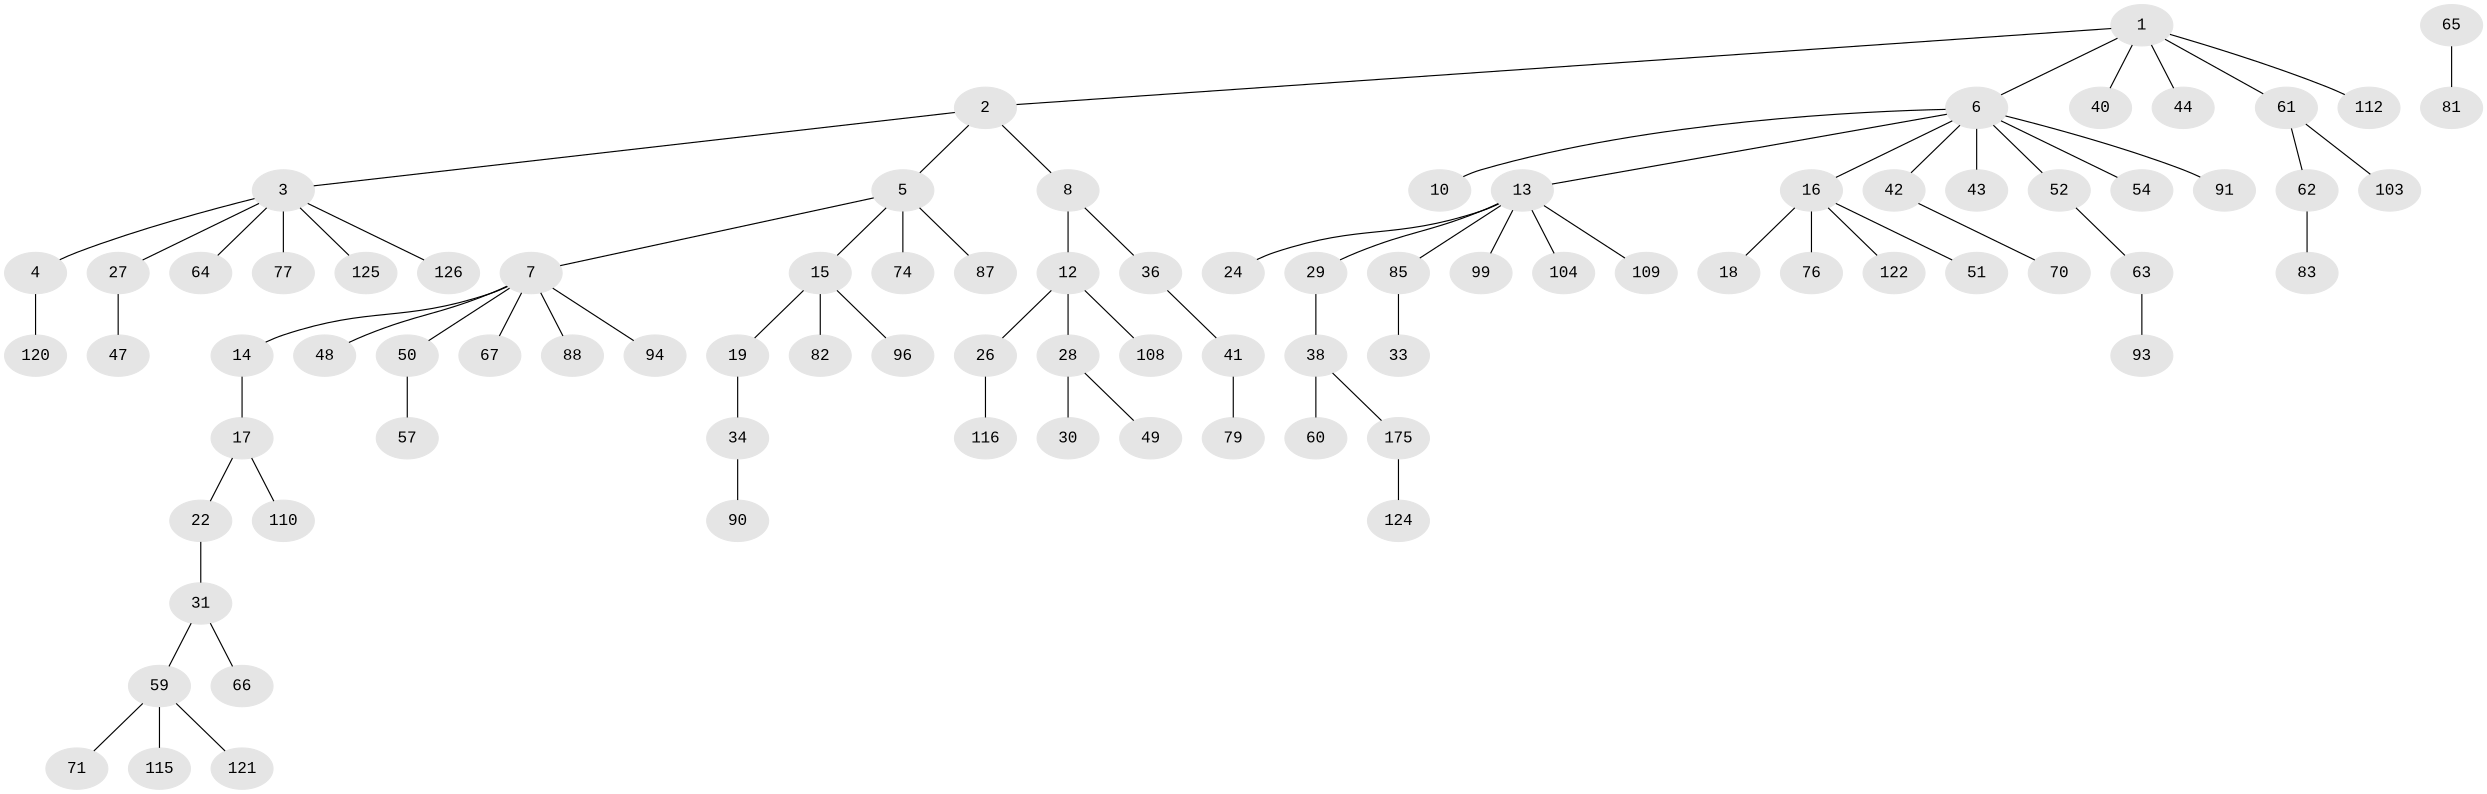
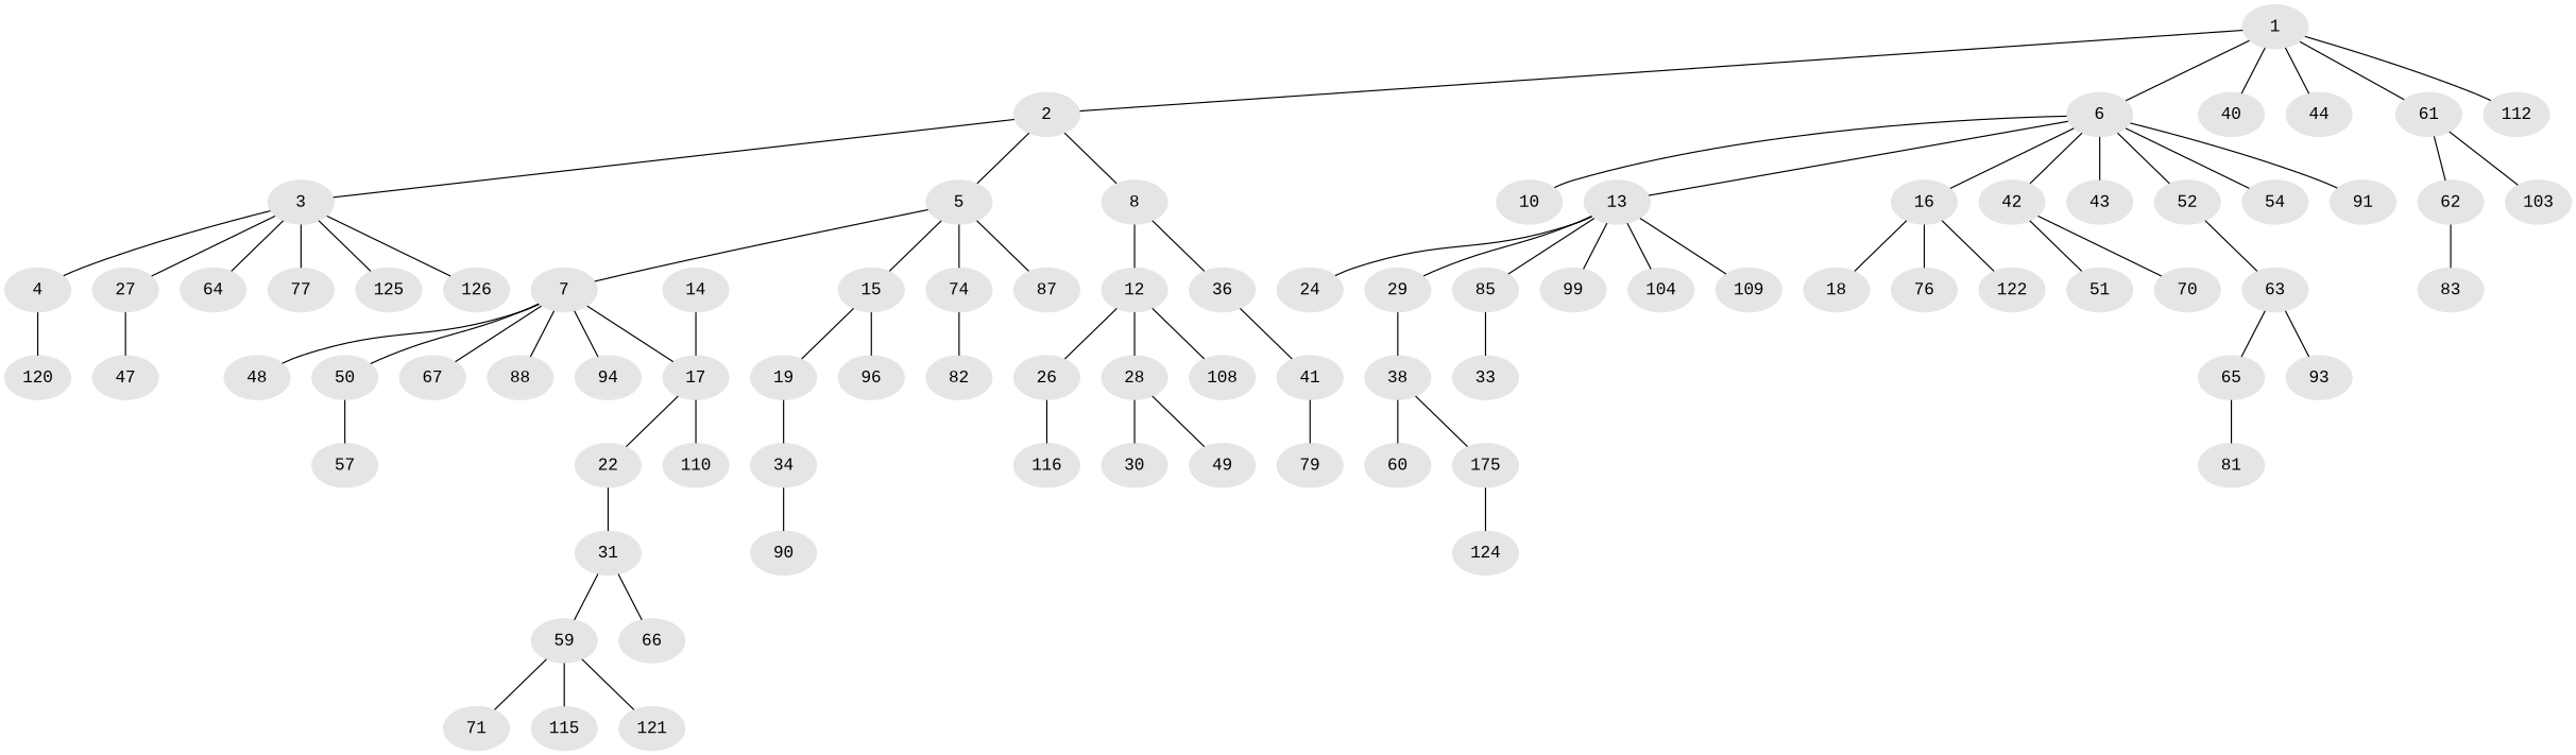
  graph {
    fontname="Liberation Mono"
    node [color=gray90 fontname="Liberation Mono" style=filled]
    edge [fontname="Liberation Mono"]
    1 [super="+45"]
    2 [super="+92"]
    6 [super="+9"]
    40
    44
    61 [super="+69"]
    112
    3 [super="+20"]
    5 [super="+56"]
    8 [super="+89"]
    10 [super="+23"]
    13 [super="+32"]
    16 [super="+72"]
    42
    43
    52 [super="+53"]
    54 [super="+98"]
    91
    62 [super="+113"]
    103
    4 [super="+101"]
    27 [super="+37"]
    64 [super="+102"]
    77 [super="+106"]
    125
    126
    7 [super="+11"]
    15 [super="+97"]
    74
    87
    12 [super="+35"]
    36 [super="+58"]
    120
    47 [super="+75"]
    14
    48 [super="+68"]
    50
    67 [super="+123"]
    88
    94
    19
    82
    96
    24
    29
    85 [super="+95"]
    99
    104
    109
    18
    76
    122
    51
    70
    63
    17 [super="+21"]
    57 [super="+118"]
    26 [super="+39"]
    28 [super="+55"]
    108
    41 [super="+73"]
    116
    30
    49
    38 [super="+86"]
    33
    22 [super="+25"]
    110 [super="+114"]
    34 [super="+78"]
    31 [super="+46"]
    90
    59 [super="+100"]
    66 [super="+84"]
    60
    n75 [label=175 super="+107"]
    71
    115
    121
    79
    124
    65 [super="+80"]
    93 [super="+119"]
    83 [super="+117"]
    81 [super="+111"]
    1 -- 2
    1 -- 6
    1 -- 40
    1 -- 44
    1 -- 61
    1 -- 112
    2 -- 3
    2 -- 5
    2 -- 8
    6 -- 10
    6 -- 13
    6 -- 16
    6 -- 42
    6 -- 43
    6 -- 52
    6 -- 54
    6 -- 91
    61 -- 62
    61 -- 103
    3 -- 4
    3 -- 27
    3 -- 64
    3 -- 77
    3 -- 125
    3 -- 126
    5 -- 7
    5 -- 15
    5 -- 74
    5 -- 87
    8 -- 12
    8 -- 36
    13 -- 24
    13 -- 29
    13 -- 85
    13 -- 99
    13 -- 104
    13 -- 109
    16 -- 18
    16 -- 76
    16 -- 122
-   16 -- 51
+   42 -- 51
    42 -- 70
    52 -- 63
    62 -- 83
    4 -- 120
    27 -- 47
-   7 -- 14
+   7 -- 17
    7 -- 48
    7 -- 50
    7 -- 67
    7 -- 88
    7 -- 94
    15 -- 19
-   15 -- 82
+   74 -- 82
    15 -- 96
    12 -- 26
    12 -- 28
    12 -- 108
    36 -- 41
    14 -- 17
    50 -- 57
    19 -- 34
    29 -- 38
    85 -- 33
+   63 -- 65
    63 -- 93
    17 -- 22
    17 -- 110
    26 -- 116
    28 -- 30
    28 -- 49
    41 -- 79
    38 -- 60
    38 -- n75
    22 -- 31
    34 -- 90
    31 -- 59
    31 -- 66
    59 -- 71
    59 -- 115
    59 -- 121
    n75 -- 124
    65 -- 81
  }
